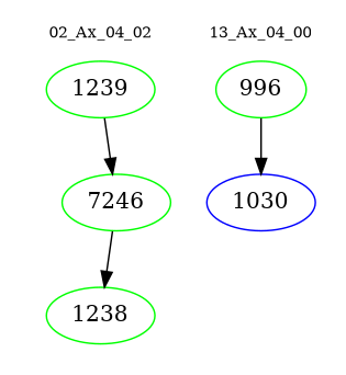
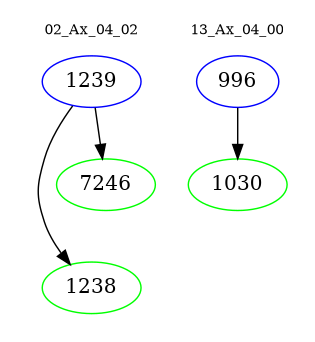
  digraph {
    node [color=green]
    edge [color=black]
-   n1 [label=1239]
+   n1 [color=blue label=1239]
    n2 [label=1238]
    n3 [label=7246]
-   n4 [label=996]
-   n5 [color=blue label=1030]
+   n4 [color=blue label=996]
+   n5 [label=1030]
    subgraph cluster_1 {
      color=white
      fontsize=10
      label="02_Ax_04_02"
      n1
      n2
      n3
    }
    subgraph cluster_2 {
      color=white
      fontsize=10
      label="13_Ax_04_00"
      n4
      n5
    }
-   n3 -> n2
+   n1 -> n2
    n1 -> n3
    n4 -> n5
  }
